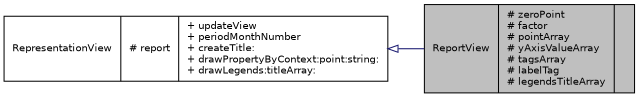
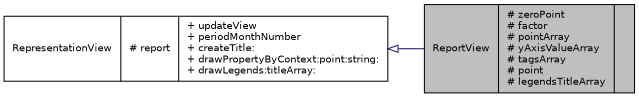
  digraph {
    rankdir=LR
    node [color=black fontname=Helvetica fontsize=10 shape=record style=filled]
-   n1 [fillcolor=grey75 fontcolor=black height=0.2 label="{ReportView\n|# zeroPoint\l# factor\l# pointArray\l# yAxisValueArray\l# tagsArray\l# labelTag\l# legendsTitleArray\l|}" width=0.4]
+   n1 [fillcolor=grey75 fontcolor=black height=0.2 label="{ReportView\n|# zeroPoint\l# factor\l# pointArray\l# yAxisValueArray\l# tagsArray\l# point\l# legendsTitleArray\l|}" width=0.4]
    n2 [fillcolor=white height=0.2 label="{RepresentationView\n|# report\l|+ updateView\l+ periodMonthNumber\l+ createTitle:\l+ drawPropertyByContext:point:string:\l+ drawLegends:titleArray:\l}" width=0.4]
    n2 -> n1 [arrowtail=empty color=midnightblue dir=back fontname=Helvetica fontsize=10 labelfontname=Helvetica labelfontsize=10 style=solid]
  }
